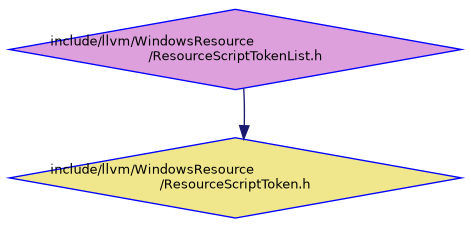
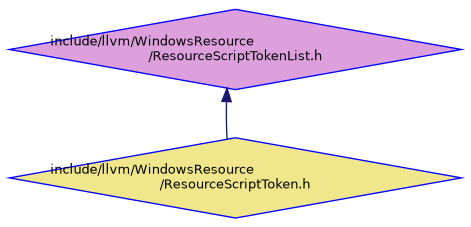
  digraph {
    node [color=blue fontname=Helvetica fontsize=10 shape=diamond style=filled]
    n1 [fillcolor=plum fontcolor=black height=0.2 label="include/llvm/WindowsResource\l/ResourceScriptTokenList.h" width=0.4]
    n2 [height=0.2 label="include/llvm/WindowsResource\l/ResourceScriptToken.h" width=0.4 fillcolor=khaki]
-   n2 -> n1 [color=midnightblue dir=back fontname=Helvetica fontsize=10 labelfontname=Helvetica labelfontsize=10 style=solid]
+   n1 -> n2 [color=midnightblue dir=back fontname=Helvetica fontsize=10 labelfontname=Helvetica labelfontsize=10 style=solid]
  }
